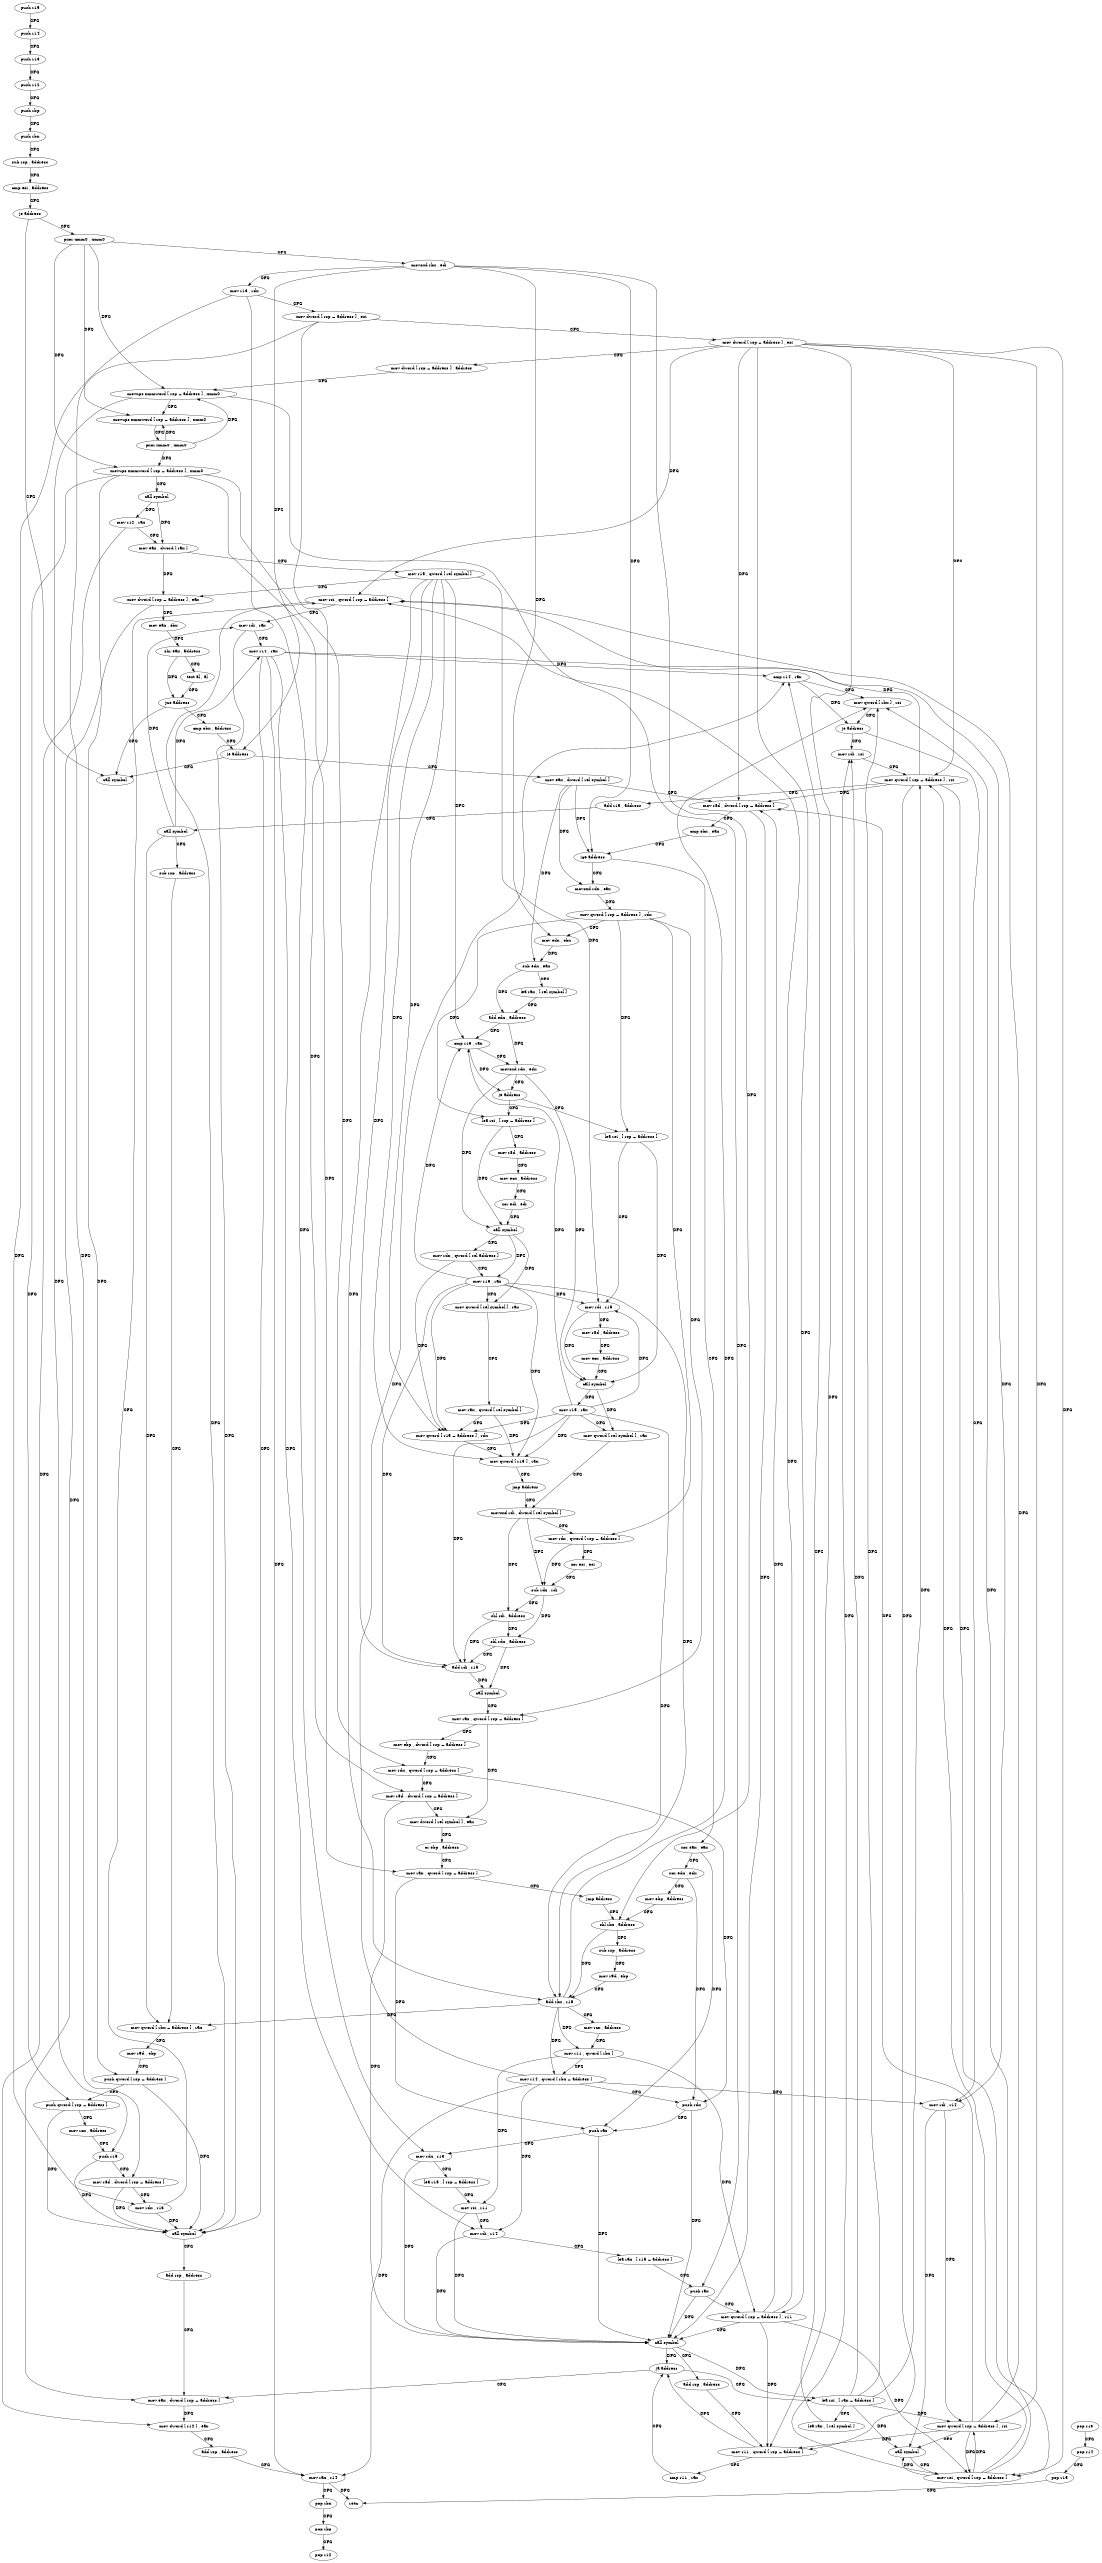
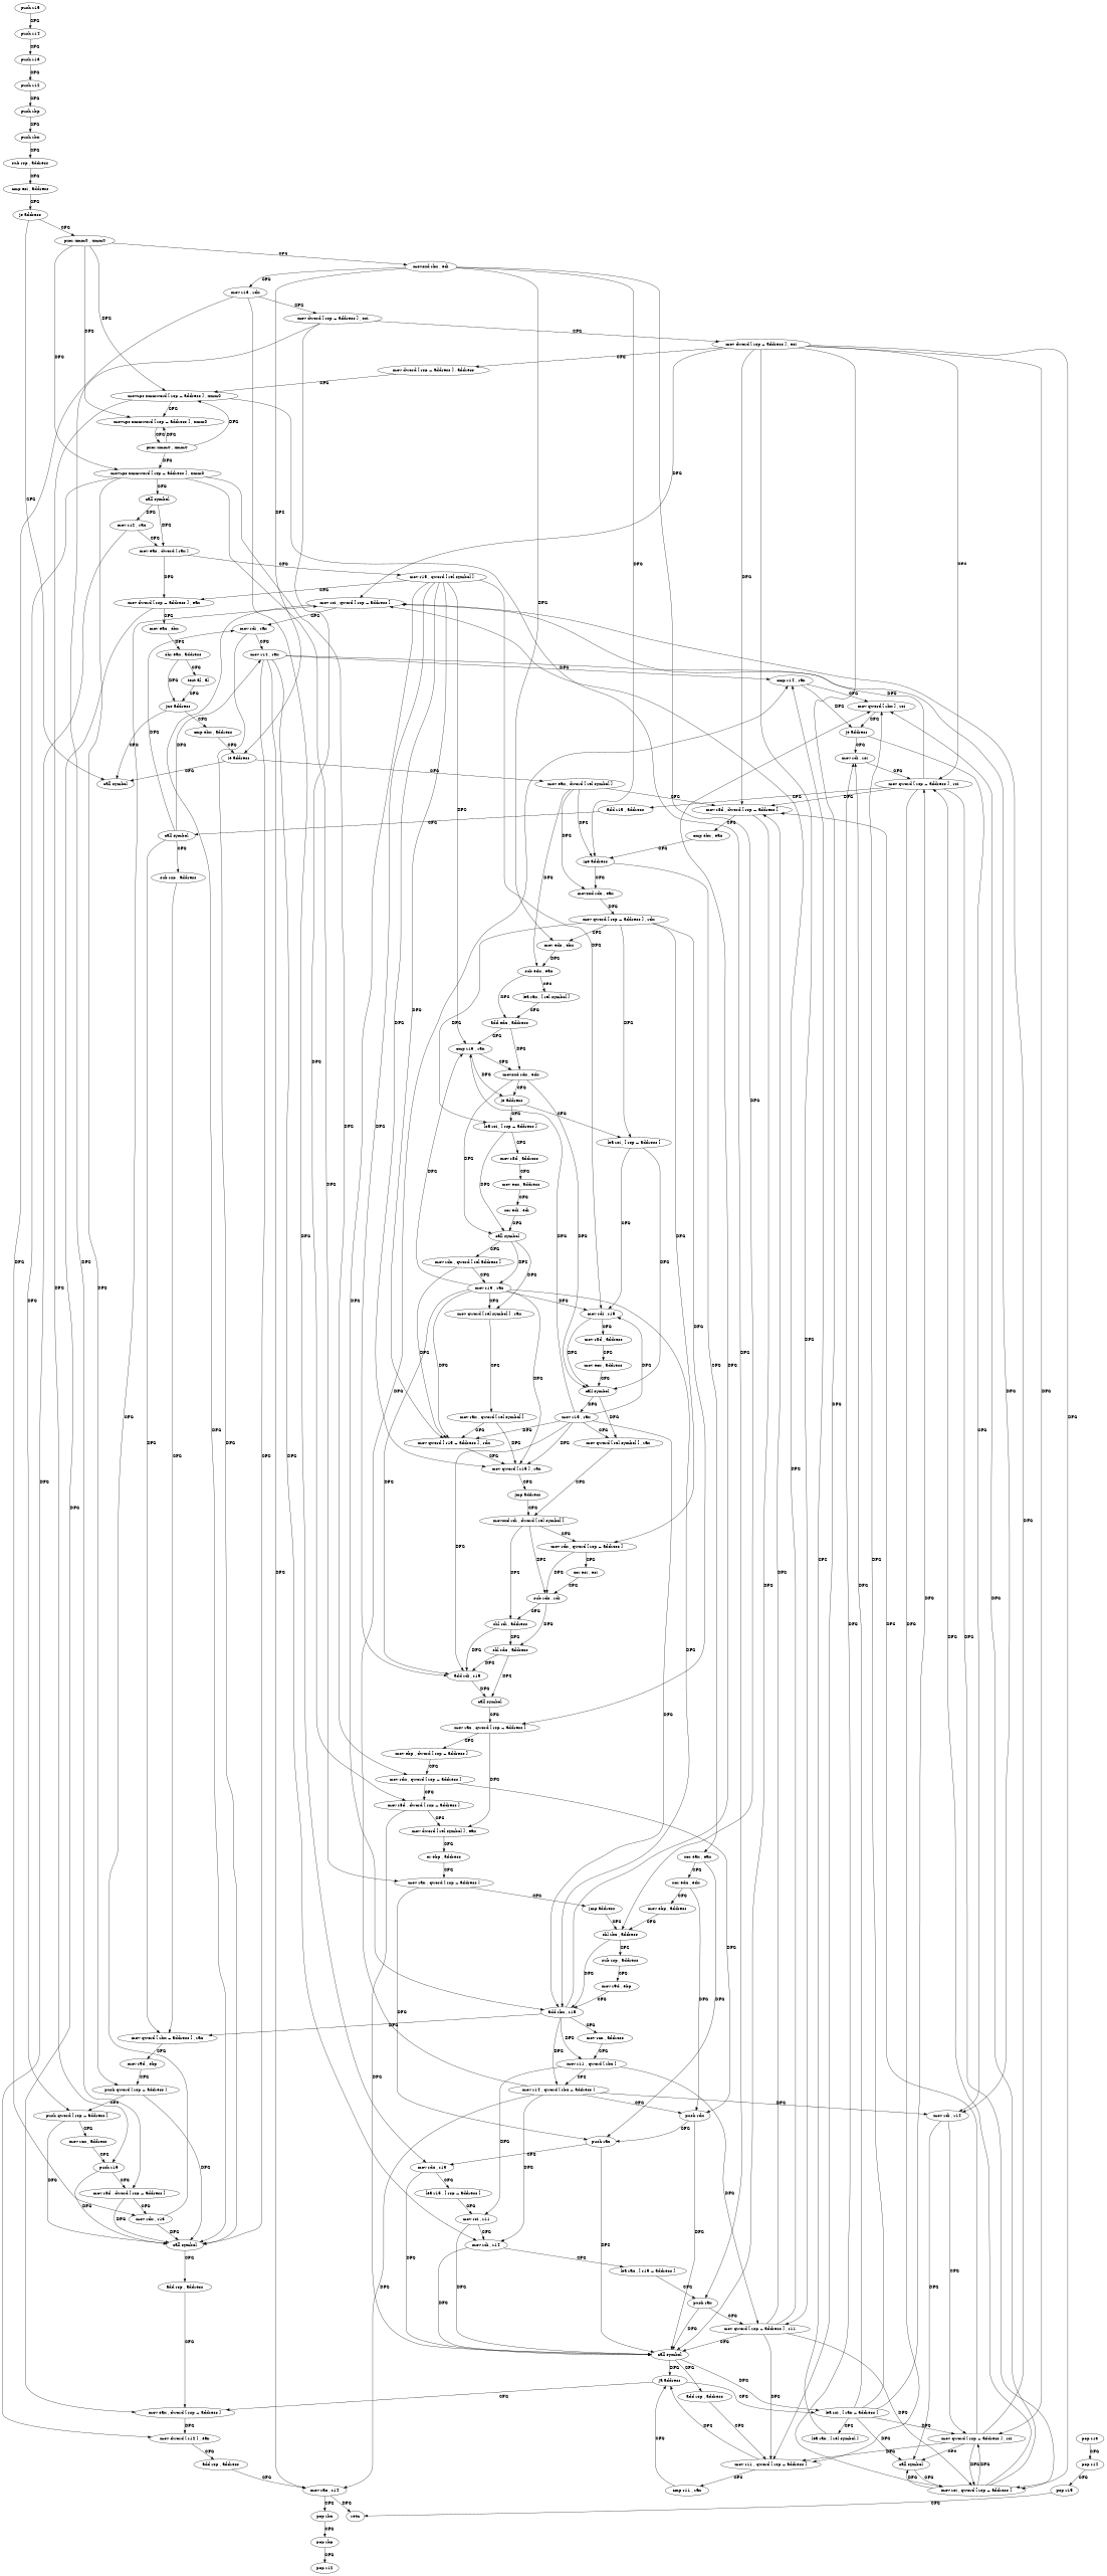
  digraph {
    n1 [label="push r15"]
    n2 [label="push r14"]
    n3 [label="push r13"]
    n4 [label="push r12"]
    n5 [label="push rbp"]
    n6 [label="push rbx"]
    n7 [label="sub rsp , address"]
    n8 [label="cmp esi , address"]
    n9 [label="je address"]
    n10 [label="call symbol"]
    n11 [label="pxor xmm0 , xmm0"]
    n12 [label="movsxd rbx , edi"]
    n13 [label="movups xmmword [ rsp + address ] , xmm0"]
    n14 [label="movups xmmword [ rsp + address ] , xmm0"]
    n15 [label="movups xmmword [ rsp + address ] , xmm0"]
    n16 [label="mov r13 , rdx"]
    n17 [label="je address"]
    n18 [label="jge address"]
    n19 [label="mov edx , ebx"]
    n20 [label="shl rbx , address"]
    n21 [label="push rax"]
    n22 [label="push r15"]
    n23 [label="pxor xmm0 , xmm0"]
    n24 [label="call symbol"]
    n25 [label="mov rdx , qword [ rsp + address ]"]
    n26 [label="mov rax , qword [ rsp + address ]"]
    n27 [label="push qword [ rsp + address ]"]
    n28 [label="push qword [ rsp + address ]"]
    n29 [label="mov dword [ rsp + address ] , esi"]
    n30 [label="mov rdx , r13"]
    n31 [label="mov rdx , r13"]
    n32 [label="mov eax , ebx"]
    n33 [label="shr eax , address"]
    n34 [label="mov eax , dword [ rel symbol ]"]
    n35 [label="movsxd rdx , eax"]
    n36 [label="xor eax , eax"]
    n37 [label="sub edx , eax"]
    n38 [label="add rbx , r15"]
    n39 [label="sub rsp , address"]
    n40 [label="mov dword [ rsp + address ] , esi"]
    n41 [label="mov r8d , dword [ rsp + address ]"]
    n42 [label="mov r8d , dword [ rsp + address ]"]
    n43 [label="call symbol"]
    n44 [label="lea r15 , [ rsp + address ]"]
    n45 [label="mov rsi , qword [ rsp + address ]"]
    n46 [label="call symbol"]
    n47 [label="mov dword [ rsp + address ] , address"]
    n48 [label="mov r8d , dword [ rsp + address ]"]
    n49 [label="mov qword [ rsp + address ] , r11"]
    n50 [label="mov r11 , qword [ rsp + address ]"]
    n51 [label="mov qword [ rsp + address ] , rsi"]
    n52 [label="mov qword [ rsp + address ] , rsi"]
    n53 [label="mov rsi , qword [ rsp + address ]"]
    n54 [label="mov dword [ rel symbol ] , eax"]
    n55 [label="cmp ebx , eax"]
    n56 [label="ja address"]
    n57 [label="cmp r11 , rax"]
    n58 [label="add r15 , address"]
    n59 [label="mov rdi , rax"]
    n60 [label="call symbol"]
    n61 [label="mov qword [ rbx ] , rsi"]
    n62 [label="mov rdi , rsi"]
    n63 [label="mov r12 , rax"]
    n64 [label="mov eax , dword [ rax ]"]
    n65 [label="push rdx"]
    n66 [label="push rax"]
    n67 [label="jmp address"]
    n68 [label="mov rcx , address"]
    n69 [label="mov dword [ r12 ] , eax"]
    n70 [label="mov r15 , qword [ rel symbol ]"]
    n71 [label="mov dword [ rsp + address ] , eax"]
    n72 [label="add rsp , address"]
    n73 [label="cmp r15 , rax"]
    n74 [label="mov qword [ r15 + address ] , rdx"]
    n75 [label="mov qword [ r15 ] , rax"]
    n76 [label="mov rdi , r15"]
    n77 [label="add rdi , r15"]
    n78 [label="mov eax , dword [ rsp + address ]"]
    n79 [label="movsxd rdx , edx"]
    n80 [label="je address"]
    n81 [label="jmp address"]
    n82 [label="call symbol"]
    n83 [label="mov r8d , address"]
    n84 [label="call symbol"]
    n85 [label="mov rcx , address"]
    n86 [label="mov r11 , qword [ rbx ]"]
    n87 [label="mov r14 , qword [ rbx + address ]"]
    n88 [label="mov qword [ rbx + address ] , rax"]
    n89 [label="test al , al"]
    n90 [label="jne address"]
    n91 [label="cmp ebx , address"]
    n92 [label="mov qword [ rsp + address ] , rdx"]
    n93 [label="lea rax , [ rel symbol ]"]
    n94 [label="add edx , address"]
    n95 [label="lea rsi , [ rax + address ]"]
    n96 [label="add rsp , address"]
    n97 [label="xor edx , edx"]
    n98 [label="lea rsi , [ rsp + address ]"]
    n99 [label="lea rsi , [ rsp + address ]"]
    n100 [label="mov rdx , qword [ rsp + address ]"]
    n101 [label="mov rax , qword [ rsp + address ]"]
    n102 [label="mov ebp , address"]
    n103 [label="call symbol"]
    n104 [label="mov r8d , address"]
    n105 [label="sub rdx , rdi"]
    n106 [label="xor esi , esi"]
    n107 [label="mov ebp , dword [ rsp + address ]"]
    n108 [label="mov rdx , qword [ rel address ]"]
    n109 [label="mov r15 , rax"]
    n110 [label="mov qword [ rel symbol ] , rax"]
    n111 [label="mov r15 , rax"]
    n112 [label="mov qword [ rel symbol ] , rax"]
    n113 [label="mov ecx , address"]
    n114 [label="mov r9d , ebp"]
    n115 [label="xor edi , edi"]
    n116 [label="mov rax , qword [ rel symbol ]"]
    n117 [label="movsxd rdi , dword [ rel symbol ]"]
    n118 [label="shl rdi , address"]
    n119 [label="shl rdx , address"]
    n120 [label="mov ecx , address"]
    n121 [label="mov rax , r14"]
    n122 [label="pop rbx"]
    n123 [label=retn]
    n124 [label="pop rbp"]
    n125 [label="pop r12"]
    n126 [label="pop r13"]
    n127 [label="pop r14"]
    n128 [label="pop r15"]
    n129 [label="lea rax , [ rel symbol ]"]
    n130 [label="cmp r14 , rax"]
    n131 [label="je address"]
    n132 [label="mov rdi , r14"]
    n133 [label="or ebp , address"]
    n134 [label="mov rsi , r11"]
    n135 [label="mov rdi , r14"]
    n136 [label="mov r9d , ebp"]
    n137 [label="lea rax , [ r15 + address ]"]
    n138 [label="call symbol"]
    n139 [label="sub rsp , address"]
    n140 [label="mov r14 , rax"]
    n141 [label="add rsp , address"]
    n1 -> n2 [label=CFG]
    n2 -> n3 [label=CFG]
    n3 -> n4 [label=CFG]
    n4 -> n5 [label=CFG]
    n5 -> n6 [label=CFG]
    n6 -> n7 [label=CFG]
    n7 -> n8 [label=CFG]
    n8 -> n9 [label=CFG]
    n9 -> n10 [label=CFG]
    n9 -> n11 [label=CFG]
    n11 -> n12 [label=CFG]
    n11 -> n13 [label=DFG]
    n11 -> n14 [label=DFG]
    n11 -> n15 [label=DFG]
    n12 -> n16 [label=CFG]
    n12 -> n17 [label=DFG]
    n12 -> n18 [label=DFG]
    n12 -> n19 [label=DFG]
    n12 -> n20 [label=DFG]
    n13 -> n14 [label=CFG]
    n13 -> n21 [label=DFG]
    n13 -> n22 [label=DFG]
    n14 -> n23 [label=CFG]
    n15 -> n24 [label=CFG]
    n15 -> n25 [label=DFG]
    n15 -> n26 [label=DFG]
    n15 -> n27 [label=DFG]
    n15 -> n28 [label=DFG]
    n16 -> n29 [label=CFG]
    n16 -> n30 [label=DFG]
    n16 -> n31 [label=DFG]
    n17 -> n10 [label=CFG]
    n17 -> n34 [label=CFG]
    n18 -> n35 [label=CFG]
    n18 -> n36 [label=CFG]
    n19 -> n37 [label=DFG]
    n20 -> n38 [label=DFG]
    n20 -> n39 [label=CFG]
    n21 -> n43 [label=DFG]
    n21 -> n49 [label=CFG]
    n22 -> n42 [label=CFG]
    n22 -> n46 [label=DFG]
    n23 -> n13 [label=DFG]
    n23 -> n14 [label=DFG]
    n23 -> n15 [label=DFG]
    n24 -> n63 [label=DFG]
    n24 -> n64 [label=DFG]
    n25 -> n41 [label=CFG]
    n25 -> n65 [label=DFG]
    n26 -> n66 [label=DFG]
    n26 -> n67 [label=CFG]
    n27 -> n28 [label=CFG]
    n27 -> n46 [label=DFG]
    n28 -> n46 [label=DFG]
    n28 -> n68 [label=CFG]
    n29 -> n40 [label=CFG]
    n29 -> n41 [label=DFG]
    n29 -> n42 [label=DFG]
    n30 -> n43 [label=DFG]
    n30 -> n44 [label=CFG]
    n31 -> n45 [label=CFG]
    n31 -> n46 [label=DFG]
    n32 -> n33 [label=DFG]
    n33 -> n89 [label=CFG]
    n33 -> n90 [label=DFG]
    n34 -> n18 [label=DFG]
    n34 -> n35 [label=DFG]
    n34 -> n37 [label=DFG]
    n34 -> n48 [label=CFG]
    n35 -> n92 [label=DFG]
    n36 -> n66 [label=DFG]
    n36 -> n97 [label=CFG]
    n37 -> n93 [label=CFG]
    n37 -> n94 [label=DFG]
    n38 -> n61 [label=DFG]
    n38 -> n85 [label=CFG]
    n38 -> n86 [label=DFG]
    n38 -> n87 [label=DFG]
    n38 -> n88 [label=DFG]
    n39 -> n114 [label=CFG]
    n40 -> n45 [label=DFG]
    n40 -> n47 [label=CFG]
    n40 -> n48 [label=DFG]
    n40 -> n49 [label=DFG]
    n40 -> n50 [label=DFG]
    n40 -> n51 [label=DFG]
    n40 -> n52 [label=DFG]
    n40 -> n53 [label=DFG]
    n41 -> n43 [label=DFG]
    n41 -> n54 [label=CFG]
    n42 -> n31 [label=CFG]
    n42 -> n46 [label=DFG]
    n43 -> n56 [label=DFG]
    n43 -> n95 [label=DFG]
    n43 -> n96 [label=CFG]
    n44 -> n134 [label=CFG]
    n45 -> n46 [label=DFG]
    n45 -> n59 [label=CFG]
    n46 -> n141 [label=CFG]
    n47 -> n13 [label=CFG]
    n48 -> n43 [label=DFG]
    n48 -> n55 [label=CFG]
    n49 -> n43 [label=CFG]
    n49 -> n45 [label=DFG]
    n49 -> n48 [label=DFG]
    n49 -> n50 [label=DFG]
    n49 -> n53 [label=DFG]
    n50 -> n56 [label=DFG]
    n50 -> n57 [label=CFG]
    n51 -> n45 [label=DFG]
    n51 -> n48 [label=DFG]
    n51 -> n50 [label=DFG]
    n51 -> n53 [label=DFG]
    n51 -> n58 [label=CFG]
    n52 -> n45 [label=DFG]
    n52 -> n48 [label=DFG]
    n52 -> n50 [label=DFG]
    n52 -> n53 [label=DFG]
    n52 -> n60 [label=CFG]
    n53 -> n51 [label=DFG]
    n53 -> n52 [label=DFG]
    n53 -> n60 [label=DFG]
    n53 -> n61 [label=DFG]
    n53 -> n62 [label=DFG]
    n54 -> n133 [label=CFG]
    n55 -> n18 [label=CFG]
    n56 -> n78 [label=CFG]
    n56 -> n95 [label=CFG]
    n57 -> n56 [label=CFG]
    n58 -> n138 [label=CFG]
    n59 -> n46 [label=DFG]
    n59 -> n140 [label=CFG]
    n60 -> n53 [label=CFG]
    n61 -> n131 [label=CFG]
    n62 -> n51 [label=CFG]
    n63 -> n64 [label=CFG]
    n63 -> n69 [label=DFG]
    n64 -> n70 [label=CFG]
    n64 -> n71 [label=DFG]
    n65 -> n43 [label=DFG]
    n65 -> n66 [label=CFG]
    n66 -> n30 [label=CFG]
    n66 -> n43 [label=DFG]
    n67 -> n20 [label=CFG]
    n68 -> n22 [label=CFG]
    n69 -> n72 [label=CFG]
    n70 -> n38 [label=DFG]
    n70 -> n71 [label=CFG]
    n70 -> n73 [label=DFG]
    n70 -> n74 [label=DFG]
    n70 -> n75 [label=DFG]
    n70 -> n76 [label=DFG]
    n70 -> n77 [label=DFG]
    n71 -> n32 [label=CFG]
    n71 -> n78 [label=DFG]
    n72 -> n121 [label=CFG]
    n73 -> n79 [label=CFG]
    n73 -> n80 [label=DFG]
    n74 -> n75 [label=CFG]
    n75 -> n81 [label=CFG]
    n76 -> n82 [label=DFG]
    n76 -> n83 [label=CFG]
    n77 -> n84 [label=DFG]
    n78 -> n69 [label=DFG]
    n79 -> n80 [label=CFG]
    n79 -> n82 [label=DFG]
    n79 -> n103 [label=DFG]
    n80 -> n98 [label=CFG]
    n80 -> n99 [label=CFG]
    n81 -> n117 [label=CFG]
    n82 -> n111 [label=DFG]
    n82 -> n112 [label=DFG]
    n83 -> n120 [label=CFG]
    n84 -> n101 [label=CFG]
    n85 -> n86 [label=CFG]
    n86 -> n49 [label=DFG]
    n86 -> n87 [label=CFG]
    n86 -> n134 [label=DFG]
    n87 -> n65 [label=CFG]
    n87 -> n121 [label=DFG]
    n87 -> n130 [label=DFG]
    n87 -> n132 [label=DFG]
    n87 -> n135 [label=DFG]
    n88 -> n136 [label=CFG]
    n89 -> n90 [label=CFG]
    n90 -> n10 [label=CFG]
    n90 -> n91 [label=CFG]
    n91 -> n17 [label=CFG]
    n92 -> n19 [label=CFG]
    n92 -> n98 [label=DFG]
    n92 -> n99 [label=DFG]
    n92 -> n100 [label=DFG]
    n92 -> n101 [label=DFG]
    n93 -> n94 [label=CFG]
    n94 -> n73 [label=CFG]
    n94 -> n79 [label=DFG]
    n95 -> n51 [label=DFG]
    n95 -> n52 [label=DFG]
    n95 -> n60 [label=DFG]
    n95 -> n61 [label=DFG]
    n95 -> n62 [label=DFG]
    n95 -> n129 [label=CFG]
    n96 -> n50 [label=CFG]
    n97 -> n65 [label=DFG]
    n97 -> n102 [label=CFG]
    n98 -> n103 [label=DFG]
    n98 -> n104 [label=CFG]
    n99 -> n76 [label=CFG]
    n99 -> n82 [label=DFG]
    n100 -> n105 [label=DFG]
    n100 -> n106 [label=CFG]
    n101 -> n54 [label=DFG]
    n101 -> n107 [label=CFG]
    n102 -> n20 [label=CFG]
    n103 -> n108 [label=CFG]
    n103 -> n109 [label=DFG]
    n103 -> n110 [label=DFG]
    n104 -> n113 [label=CFG]
    n105 -> n118 [label=CFG]
    n105 -> n119 [label=DFG]
    n106 -> n105 [label=CFG]
    n107 -> n25 [label=CFG]
    n108 -> n74 [label=DFG]
    n108 -> n109 [label=CFG]
    n109 -> n38 [label=DFG]
    n109 -> n73 [label=DFG]
    n109 -> n74 [label=DFG]
    n109 -> n75 [label=DFG]
    n109 -> n76 [label=DFG]
    n109 -> n77 [label=DFG]
    n109 -> n110 [label=CFG]
    n110 -> n116 [label=CFG]
    n111 -> n38 [label=DFG]
    n111 -> n73 [label=DFG]
    n111 -> n74 [label=DFG]
    n111 -> n75 [label=DFG]
    n111 -> n76 [label=DFG]
    n111 -> n77 [label=DFG]
    n111 -> n112 [label=CFG]
    n112 -> n117 [label=CFG]
    n113 -> n115 [label=CFG]
    n114 -> n38 [label=CFG]
    n115 -> n103 [label=CFG]
    n116 -> n74 [label=CFG]
    n116 -> n75 [label=DFG]
    n117 -> n100 [label=CFG]
    n117 -> n105 [label=DFG]
    n117 -> n118 [label=DFG]
    n118 -> n77 [label=DFG]
    n118 -> n119 [label=CFG]
-   n119 -> n77 [label=CFG]
+   n119 -> n77 [label=DFG]
    n119 -> n84 [label=DFG]
    n120 -> n82 [label=CFG]
    n121 -> n122 [label=CFG]
    n121 -> n123 [label=DFG]
    n122 -> n124 [label=CFG]
    n124 -> n125 [label=CFG]
    n126 -> n127 [label=CFG]
    n127 -> n128 [label=CFG]
    n128 -> n123 [label=CFG]
    n129 -> n130 [label=CFG]
    n130 -> n61 [label=CFG]
    n130 -> n131 [label=DFG]
    n131 -> n62 [label=CFG]
    n131 -> n132 [label=CFG]
    n132 -> n52 [label=CFG]
    n132 -> n60 [label=DFG]
    n133 -> n26 [label=CFG]
    n134 -> n43 [label=DFG]
    n134 -> n135 [label=CFG]
    n135 -> n43 [label=DFG]
    n135 -> n137 [label=CFG]
    n136 -> n27 [label=CFG]
    n137 -> n21 [label=CFG]
    n138 -> n59 [label=DFG]
    n138 -> n88 [label=DFG]
    n138 -> n139 [label=CFG]
    n138 -> n140 [label=DFG]
    n139 -> n88 [label=CFG]
    n140 -> n46 [label=CFG]
    n140 -> n121 [label=DFG]
    n140 -> n130 [label=DFG]
    n140 -> n132 [label=DFG]
    n140 -> n135 [label=DFG]
    n141 -> n78 [label=CFG]
  }
